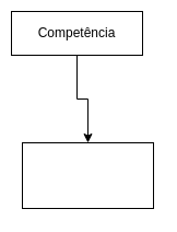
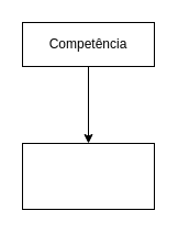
  <mxCell id="0" />
  <mxCell id="1" parent="0" />
  <mxCell id="2" value="" style="edgeStyle=orthogonalEdgeStyle;rounded=0;orthogonalLoop=1;jettySize=auto;html=1;" edge="1" parent="1" source="3" target="4"><mxGeometry relative="1" as="geometry" /></mxCell>
- <mxCell id="3" value="Competência" style="rounded=0;whiteSpace=wrap;html=1;" vertex="1" parent="1"><mxGeometry x="10" y="10" width="120" height="40" as="geometry" /></mxCell>
+ <mxCell id="3" value="Competência" style="rounded=0;whiteSpace=wrap;html=1;" vertex="1" parent="1"><mxGeometry x="20" y="20" width="120" height="40" as="geometry" /></mxCell>
  <mxCell id="4" value="" style="whiteSpace=wrap;html=1;rounded=0;" vertex="1" parent="1"><mxGeometry x="20" y="130" width="120" height="60" as="geometry" /></mxCell>
